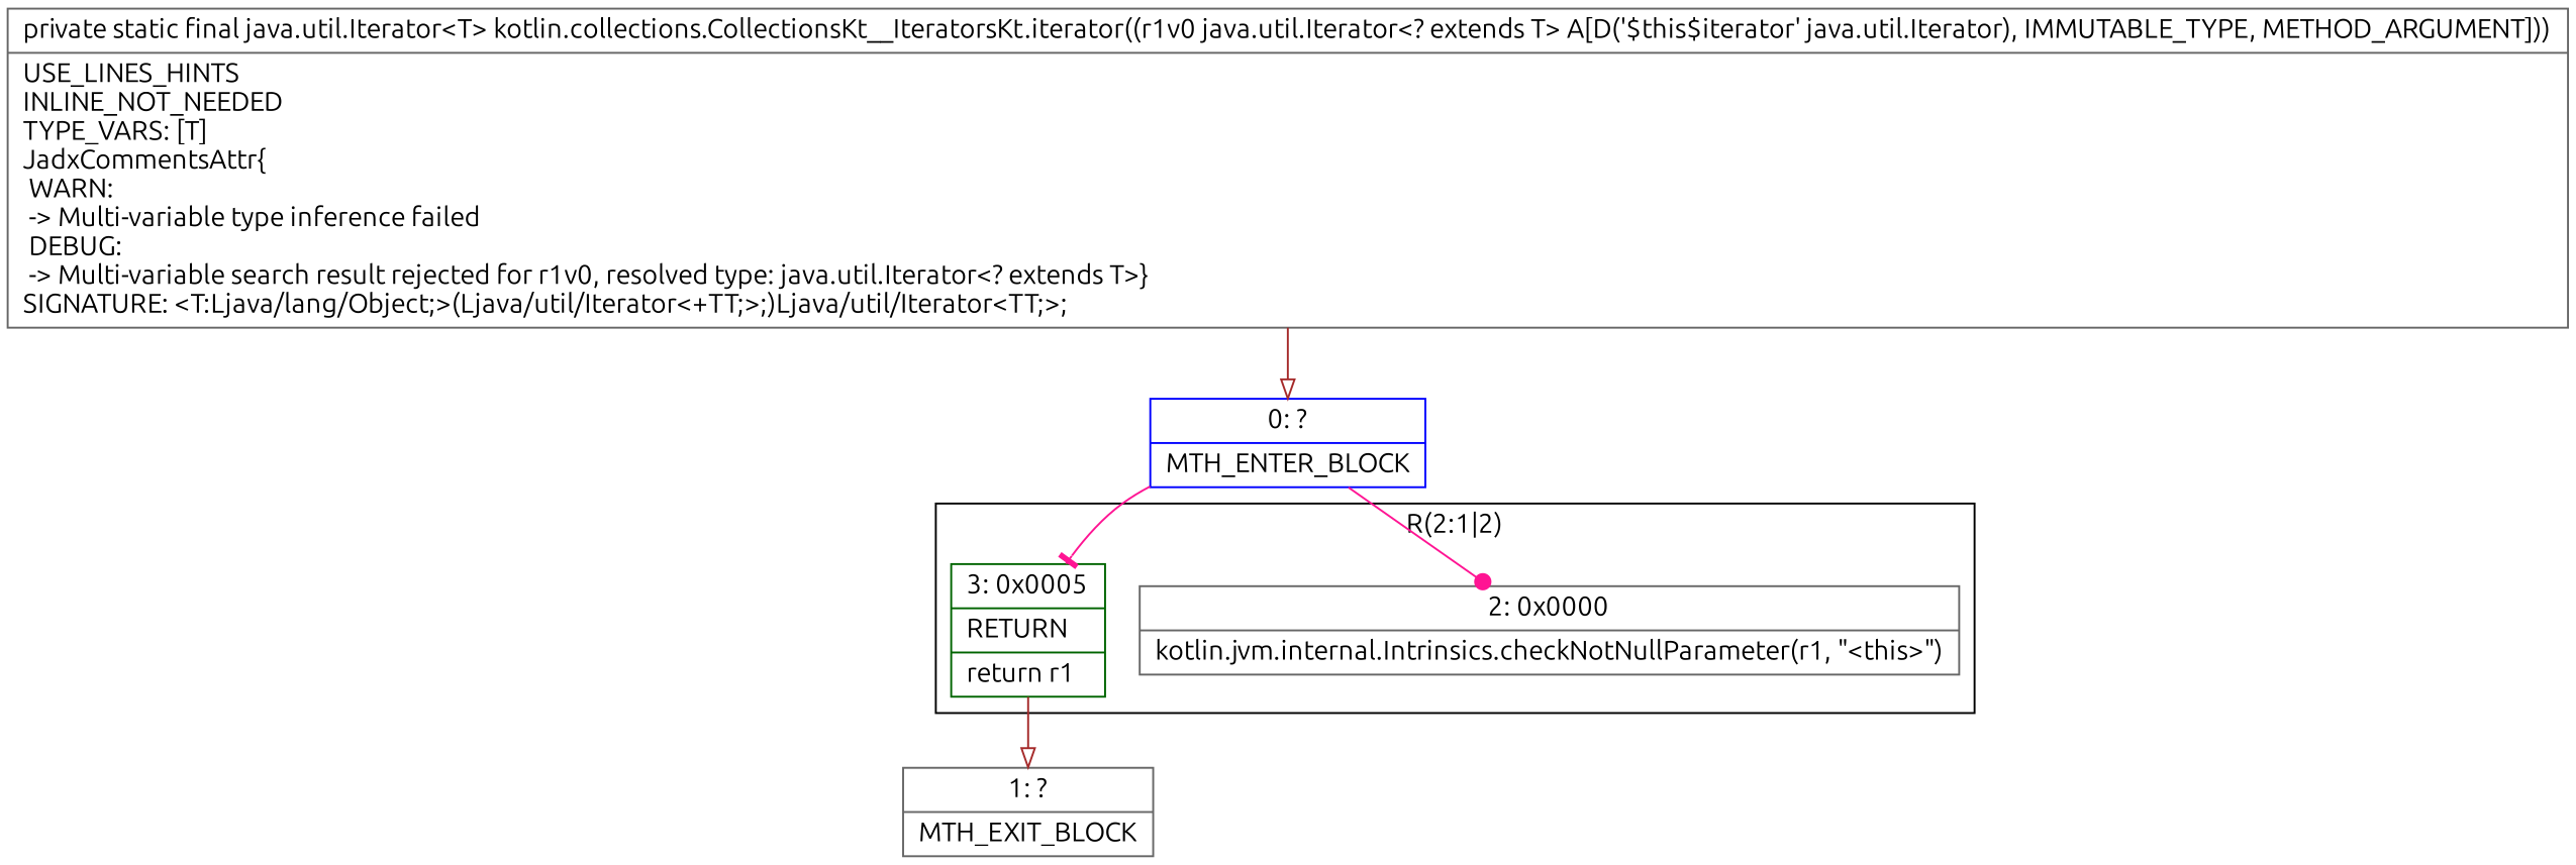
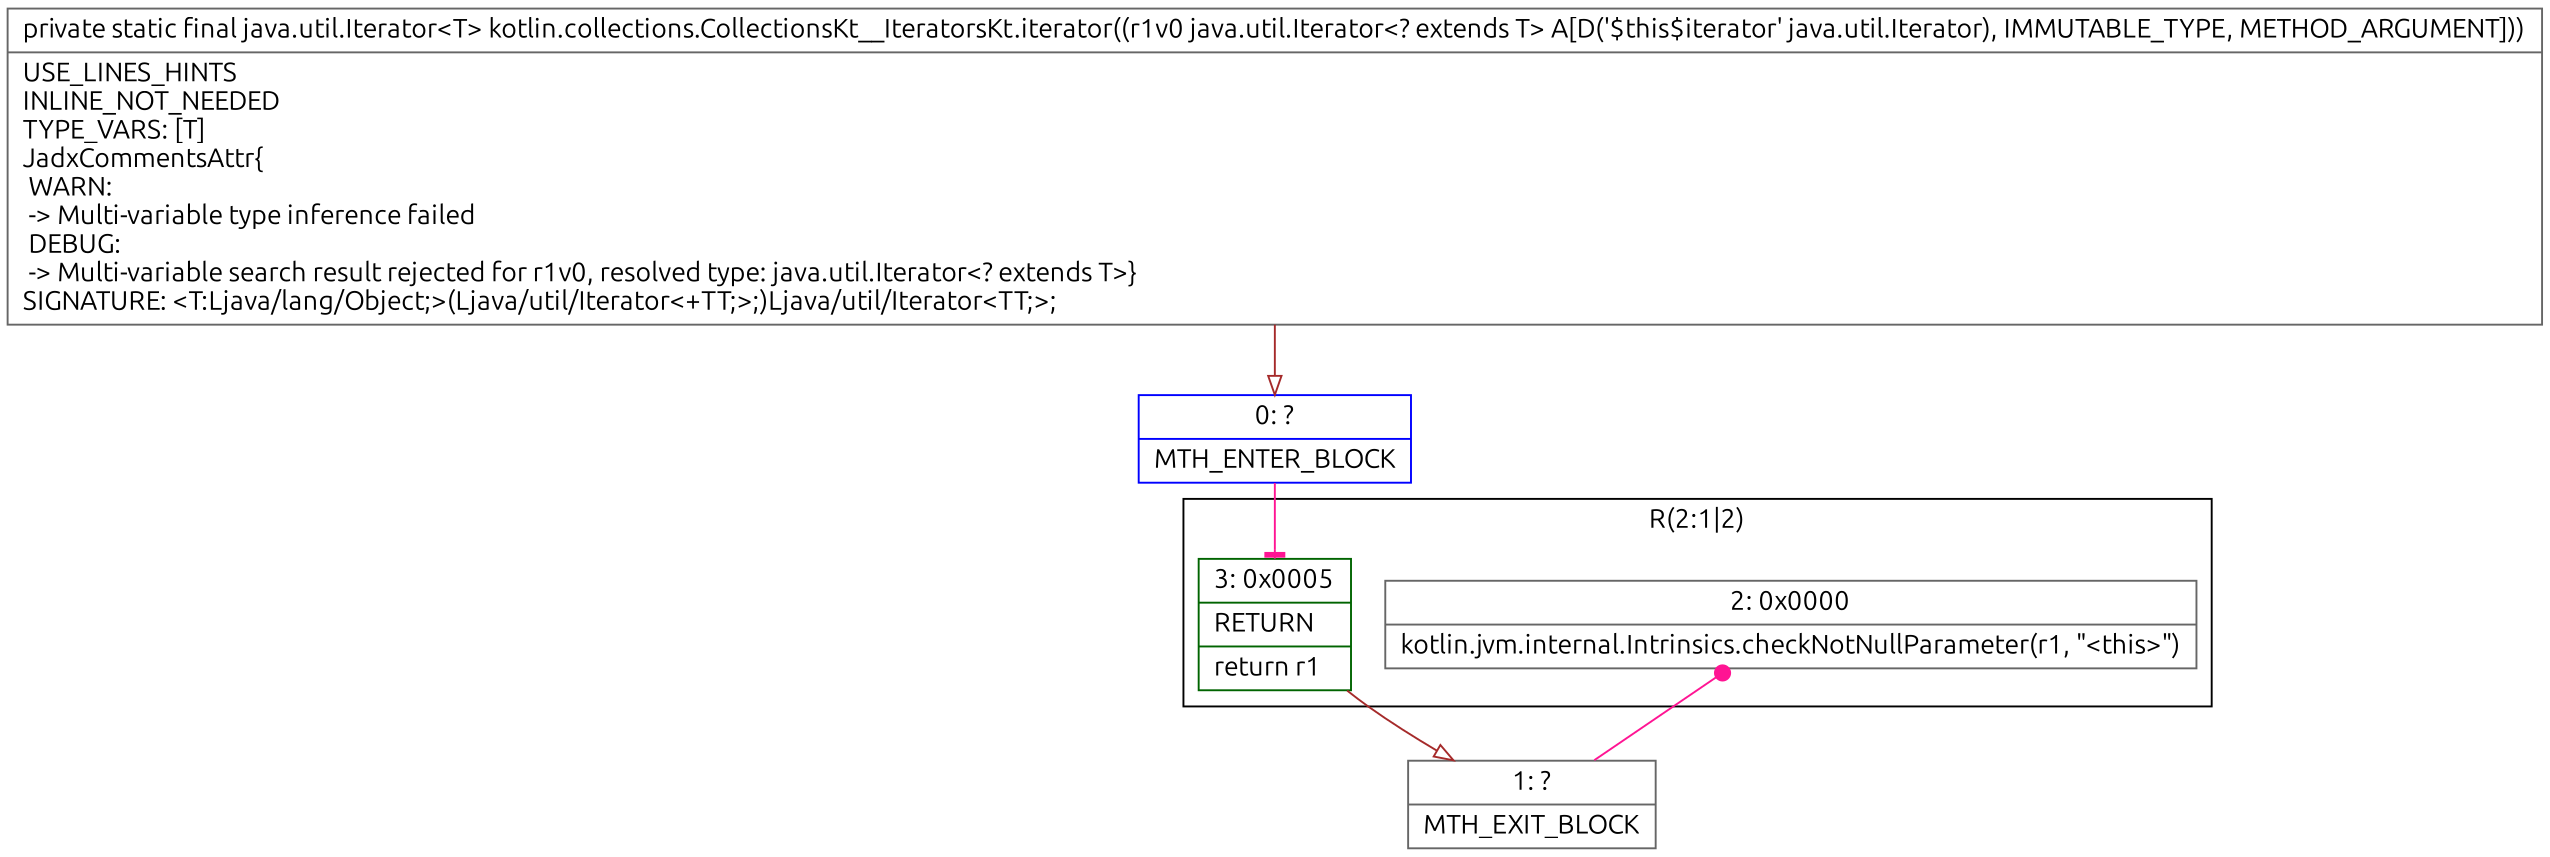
  digraph {
    fontname=Ubuntu
    node [color=gray40 fontname=Ubuntu shape=record]
    edge [arrowhead=onormal color=brown fontname=Ubuntu]
    n1 [label="{2\:\ 0x0000|kotlin.jvm.internal.Intrinsics.checkNotNullParameter(r1, \"\<this\>\")\l}"]
    n2 [color=darkgreen label="{3\:\ 0x0005|RETURN\l|return r1\l}"]
    n3 [label="{1\:\ ?|MTH_EXIT_BLOCK\l}"]
    n4 [color=blue label="{0\:\ ?|MTH_ENTER_BLOCK\l}"]
    n5 [label="{private static final java.util.Iterator\<T\> kotlin.collections.CollectionsKt__IteratorsKt.iterator((r1v0 java.util.Iterator\<? extends T\> A[D('$this$iterator' java.util.Iterator), IMMUTABLE_TYPE, METHOD_ARGUMENT]))  | USE_LINES_HINTS\lINLINE_NOT_NEEDED\lTYPE_VARS: [T]\lJadxCommentsAttr\{\l WARN: \l \-\> Multi\-variable type inference failed\l DEBUG: \l \-\> Multi\-variable search result rejected for r1v0, resolved type: java.util.Iterator\<? extends T\>\}\lSIGNATURE: \<T:Ljava\/lang\/Object;\>(Ljava\/util\/Iterator\<+TT;\>;)Ljava\/util\/Iterator\<TT;\>;\l}"]
    subgraph cluster_1 {
      label="R(2:1|2)"
      n1
      n2
    }
    n2 -> n3
-   n4 -> n1 [arrowhead=dot color=deeppink]
+   n3 -> n1 [arrowhead=dot color=deeppink]
    n4 -> n2 [arrowhead=tee color=deeppink]
    n5 -> n4
  }
